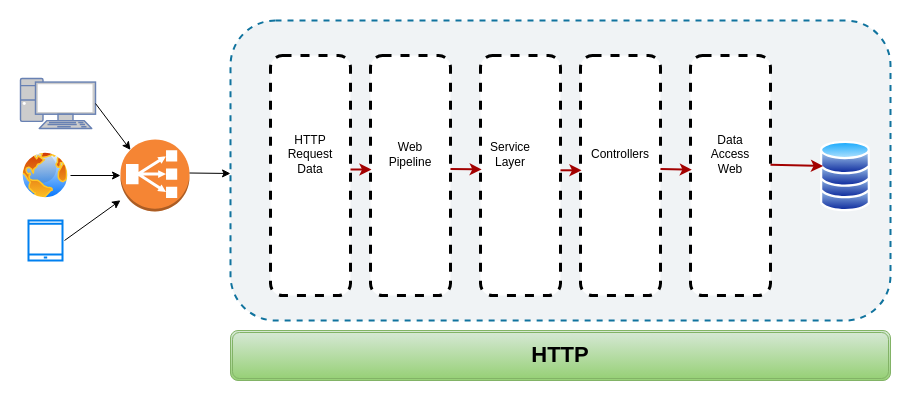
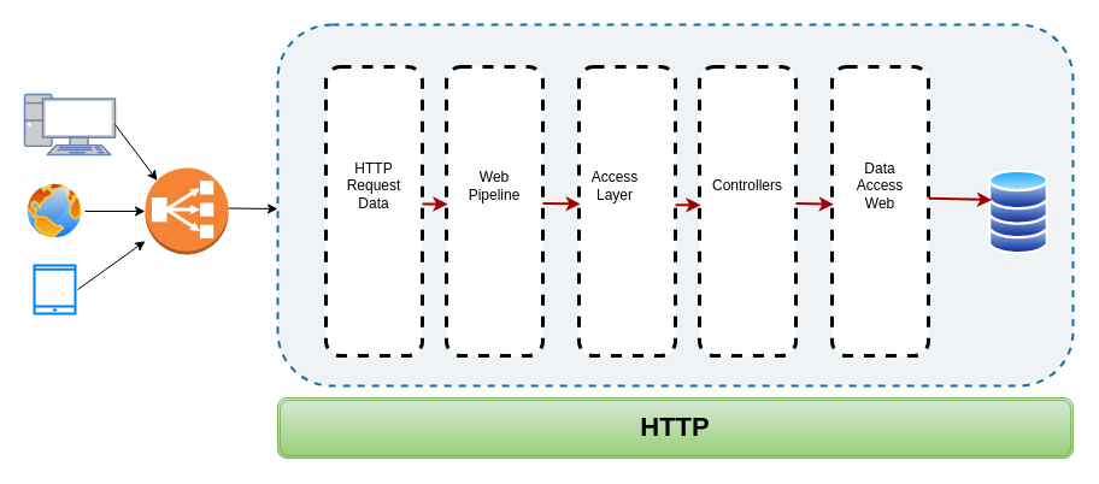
  <mxCell id="0" />
  <mxCell id="1" parent="0" />
  <mxCell id="2" value="" style="image;aspect=fixed;perimeter=ellipsePerimeter;html=1;align=center;shadow=0;dashed=0;spacingTop=3;image=img/lib/active_directory/internet_globe.svg;" parent="1" vertex="1"><mxGeometry x="20" y="150" width="50" height="50" as="geometry" /></mxCell>
  <mxCell id="3" value="" style="shape=ext;double=1;rounded=1;whiteSpace=wrap;html=1;fillColor=#d5e8d4;gradientColor=#97d077;strokeColor=#82b366;" parent="1" vertex="1"><mxGeometry x="230" y="330" width="660" height="50" as="geometry" /></mxCell>
  <mxCell id="4" value="" style="endArrow=classic;html=1;rounded=0;entryX=0;entryY=0.5;entryDx=0;entryDy=0;entryPerimeter=0;exitX=1;exitY=0.5;exitDx=0;exitDy=0;" parent="1" target="10" edge="1" source="2"><mxGeometry width="50" height="50" relative="1" as="geometry"><mxPoint x="70" y="169.5" as="sourcePoint" /><mxPoint x="127.05" y="169.5" as="targetPoint" /></mxGeometry></mxCell>
  <mxCell id="5" value="&lt;b&gt;&lt;font style=&quot;font-size: 22px;&quot;&gt;HTTP&lt;/font&gt;&lt;/b&gt;" style="text;strokeColor=none;align=center;fillColor=none;html=1;verticalAlign=middle;whiteSpace=wrap;rounded=0;" parent="1" vertex="1"><mxGeometry x="440" y="335" width="240" height="40" as="geometry" /></mxCell>
  <mxCell id="6" value="" style="html=1;verticalLabelPosition=bottom;align=center;labelBackgroundColor=#ffffff;verticalAlign=top;strokeWidth=2;strokeColor=#0080F0;shadow=0;dashed=0;shape=mxgraph.ios7.icons.smartphone;" vertex="1" parent="1"><mxGeometry x="28" y="220" width="34" height="40" as="geometry" /></mxCell>
  <mxCell id="7" value="" style="fontColor=#0066CC;verticalAlign=top;verticalLabelPosition=bottom;labelPosition=center;align=center;html=1;outlineConnect=0;fillColor=#CCCCCC;strokeColor=#6881B3;gradientColor=none;gradientDirection=north;strokeWidth=2;shape=mxgraph.networks.pc;" vertex="1" parent="1"><mxGeometry x="20" y="78" width="75" height="50" as="geometry" /></mxCell>
  <mxCell id="8" value="" style="endArrow=classic;html=1;rounded=0;exitX=1.059;exitY=0.5;exitDx=0;exitDy=0;exitPerimeter=0;" edge="1" parent="1" source="6" target="10"><mxGeometry width="50" height="50" relative="1" as="geometry"><mxPoint x="82" y="250" as="sourcePoint" /><mxPoint x="150" y="240" as="targetPoint" /></mxGeometry></mxCell>
  <mxCell id="9" value="" style="rounded=1;whiteSpace=wrap;html=1;dashed=1;strokeWidth=2;fillColor=#f0f3f5;strokeColor=#10739e;" vertex="1" parent="1"><mxGeometry x="230" y="20" width="660" height="300" as="geometry" /></mxCell>
  <mxCell id="10" value="" style="outlineConnect=0;dashed=0;verticalLabelPosition=bottom;verticalAlign=top;align=center;html=1;shape=mxgraph.aws3.classic_load_balancer;fillColor=#F58534;gradientColor=none;" vertex="1" parent="1"><mxGeometry x="120" y="139" width="69" height="72" as="geometry" /></mxCell>
  <mxCell id="11" value="" style="rounded=1;whiteSpace=wrap;html=1;dashed=1;strokeWidth=3;" vertex="1" parent="1"><mxGeometry x="270" y="55" width="80" height="240" as="geometry" /></mxCell>
  <mxCell id="12" value="" style="rounded=1;whiteSpace=wrap;html=1;dashed=1;strokeWidth=3;" vertex="1" parent="1"><mxGeometry x="370" y="55" width="80" height="240" as="geometry" /></mxCell>
  <mxCell id="13" value="" style="rounded=1;whiteSpace=wrap;html=1;dashed=1;strokeWidth=3;" vertex="1" parent="1"><mxGeometry x="480" y="55" width="80" height="240" as="geometry" /></mxCell>
  <mxCell id="14" value="" style="rounded=1;whiteSpace=wrap;html=1;dashed=1;strokeWidth=3;" vertex="1" parent="1"><mxGeometry x="580" y="55" width="80" height="240" as="geometry" /></mxCell>
  <mxCell id="15" value="" style="rounded=1;whiteSpace=wrap;html=1;dashed=1;strokeWidth=3;" vertex="1" parent="1"><mxGeometry x="690" y="55" width="80" height="240" as="geometry" /></mxCell>
  <mxCell id="16" value="" style="endArrow=classic;html=1;rounded=0;entryX=0.145;entryY=0.145;entryDx=0;entryDy=0;entryPerimeter=0;exitX=1;exitY=0.5;exitDx=0;exitDy=0;exitPerimeter=0;" edge="1" parent="1" source="7" target="10"><mxGeometry width="50" height="50" relative="1" as="geometry"><mxPoint x="95" y="100" as="sourcePoint" /><mxPoint x="145" y="50" as="targetPoint" /></mxGeometry></mxCell>
  <mxCell id="17" value="Data Access Web" style="text;strokeColor=none;align=center;fillColor=none;html=1;verticalAlign=middle;whiteSpace=wrap;rounded=0;" vertex="1" parent="1"><mxGeometry x="700" y="139" width="60" height="30" as="geometry" /></mxCell>
  <mxCell id="18" value="Controllers" style="text;strokeColor=none;align=center;fillColor=none;html=1;verticalAlign=middle;whiteSpace=wrap;rounded=0;" vertex="1" parent="1"><mxGeometry x="590" y="139" width="60" height="30" as="geometry" /></mxCell>
- <mxCell id="19" value="Service Layer" style="text;strokeColor=none;align=center;fillColor=none;html=1;verticalAlign=middle;whiteSpace=wrap;rounded=0;" vertex="1" parent="1"><mxGeometry x="480" y="139" width="60" height="30" as="geometry" /></mxCell>
+ <mxCell id="19" value="Access Layer" style="text;strokeColor=none;align=center;fillColor=none;html=1;verticalAlign=middle;whiteSpace=wrap;rounded=0;" vertex="1" parent="1"><mxGeometry x="480" y="139" width="60" height="30" as="geometry" /></mxCell>
  <mxCell id="20" value="Web Pipeline" style="text;strokeColor=none;align=center;fillColor=none;html=1;verticalAlign=middle;whiteSpace=wrap;rounded=0;" vertex="1" parent="1"><mxGeometry x="380" y="139" width="60" height="30" as="geometry" /></mxCell>
  <mxCell id="21" value="HTTP Request Data" style="text;strokeColor=none;align=center;fillColor=none;html=1;verticalAlign=middle;whiteSpace=wrap;rounded=0;" vertex="1" parent="1"><mxGeometry x="280" y="139" width="60" height="30" as="geometry" /></mxCell>
  <mxCell id="22" value="" style="image;aspect=fixed;perimeter=ellipsePerimeter;html=1;align=center;shadow=0;dashed=0;spacingTop=3;image=img/lib/active_directory/database.svg;" vertex="1" parent="1"><mxGeometry x="820" y="176" width="50" height="37" as="geometry" /></mxCell>
  <mxCell id="23" value="" style="image;aspect=fixed;perimeter=ellipsePerimeter;html=1;align=center;shadow=0;dashed=0;spacingTop=3;image=img/lib/active_directory/database.svg;" vertex="1" parent="1"><mxGeometry x="820" y="163" width="50" height="37" as="geometry" /></mxCell>
  <mxCell id="24" value="" style="image;aspect=fixed;perimeter=ellipsePerimeter;html=1;align=center;shadow=0;dashed=0;spacingTop=3;image=img/lib/active_directory/database.svg;" vertex="1" parent="1"><mxGeometry x="820" y="151.5" width="50" height="37" as="geometry" /></mxCell>
  <mxCell id="25" value="" style="image;aspect=fixed;perimeter=ellipsePerimeter;html=1;align=center;shadow=0;dashed=0;spacingTop=3;image=img/lib/active_directory/database.svg;" vertex="1" parent="1"><mxGeometry x="820" y="139" width="50" height="37" as="geometry" /></mxCell>
  <mxCell id="26" value="" style="endArrow=classic;html=1;rounded=0;" edge="1" parent="1"><mxGeometry width="50" height="50" relative="1" as="geometry"><mxPoint x="189" y="172.5" as="sourcePoint" /><mxPoint x="230" y="173" as="targetPoint" /></mxGeometry></mxCell>
  <mxCell id="27" value="" style="endArrow=classic;html=1;rounded=0;fillColor=#a20025;strokeColor=#A30000;strokeWidth=2;" edge="1" parent="1"><mxGeometry width="50" height="50" relative="1" as="geometry"><mxPoint x="350" y="169" as="sourcePoint" /><mxPoint x="371" y="169" as="targetPoint" /></mxGeometry></mxCell>
  <mxCell id="28" value="" style="endArrow=classic;html=1;rounded=0;fillColor=#a20025;strokeColor=#A30000;strokeWidth=2;entryX=0.02;entryY=0.86;entryDx=0;entryDy=0;entryPerimeter=0;" edge="1" parent="1"><mxGeometry width="50" height="50" relative="1" as="geometry"><mxPoint x="450" y="168.5" as="sourcePoint" /><mxPoint x="481.2" y="169" as="targetPoint" /></mxGeometry></mxCell>
  <mxCell id="29" value="" style="endArrow=classic;html=1;rounded=0;fillColor=#a20025;strokeColor=#A30000;strokeWidth=2;" edge="1" parent="1"><mxGeometry width="50" height="50" relative="1" as="geometry"><mxPoint x="560" y="169.8" as="sourcePoint" /><mxPoint x="581" y="169.8" as="targetPoint" /></mxGeometry></mxCell>
  <mxCell id="30" value="" style="endArrow=classic;html=1;rounded=0;fillColor=#a20025;strokeColor=#A30000;strokeWidth=2;entryX=0;entryY=0.75;entryDx=0;entryDy=0;" edge="1" parent="1" target="25"><mxGeometry width="50" height="50" relative="1" as="geometry"><mxPoint x="770" y="164.18" as="sourcePoint" /><mxPoint x="810" y="164" as="targetPoint" /></mxGeometry></mxCell>
  <mxCell id="31" value="" style="endArrow=classic;html=1;rounded=0;fillColor=#a20025;strokeColor=#A30000;strokeWidth=2;entryX=0.017;entryY=0.476;entryDx=0;entryDy=0;entryPerimeter=0;" edge="1" parent="1" target="15"><mxGeometry width="50" height="50" relative="1" as="geometry"><mxPoint x="660" y="168.44" as="sourcePoint" /><mxPoint x="681" y="168.44" as="targetPoint" /></mxGeometry></mxCell>
